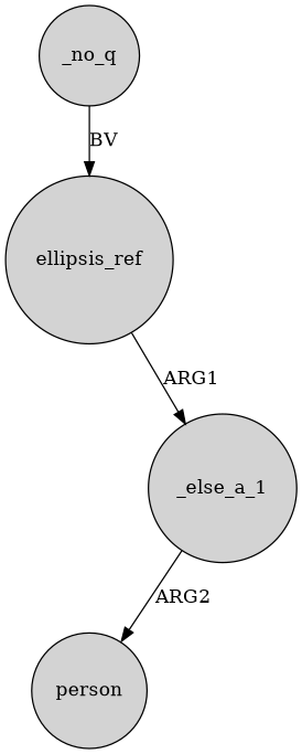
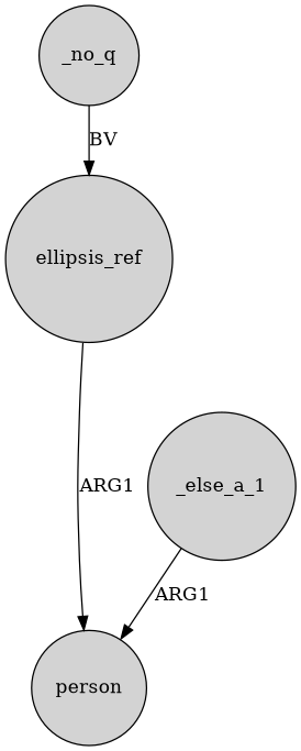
  digraph {
    node [shape=circle style=filled]
    ellipsis_ref
    person
    _else_a_1
    _no_q
-   ellipsis_ref -> _else_a_1 [label=ARG1]
-   _else_a_1 -> person [label=ARG2]
+   ellipsis_ref -> person [label=ARG1]
+   _else_a_1 -> person [label=ARG1]
    _no_q -> ellipsis_ref [label=BV]
  }
